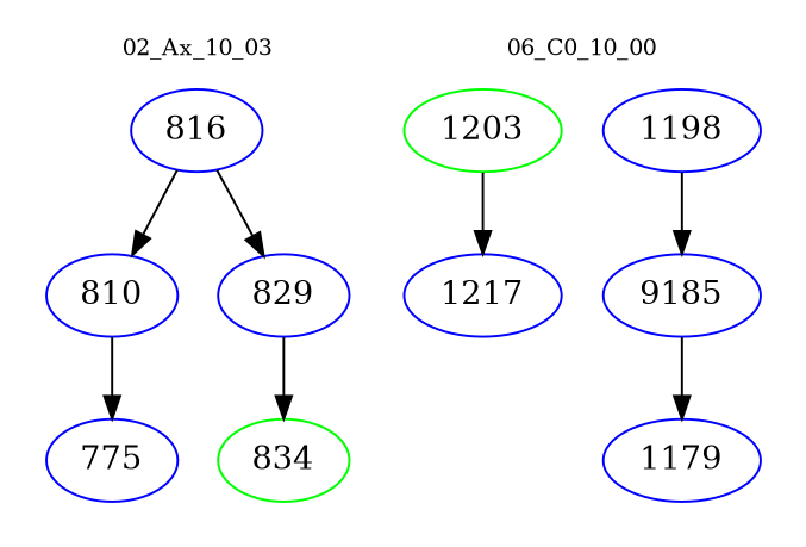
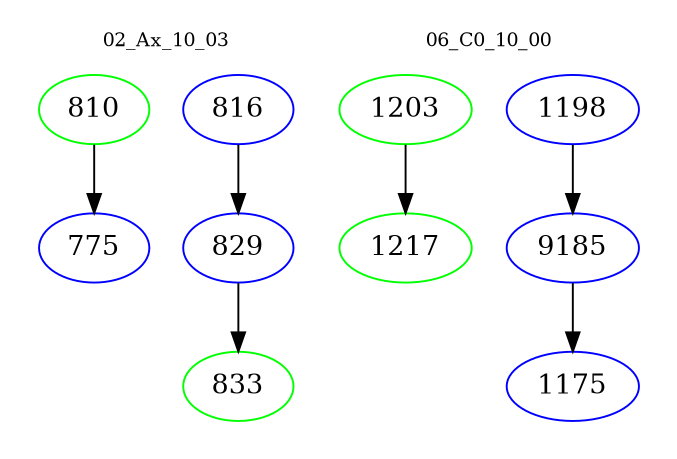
  digraph {
    node [color=blue]
    edge [color=black]
    n1 [label=816]
-   n2 [label=810]
+   n2 [color=green label=810]
    n3 [label=829]
    n4 [label=775]
-   n5 [color=green label=834]
+   n5 [color=green label=833]
    n6 [label=1198]
    n7 [label=9185]
    n8 [color=green label=1203]
-   n9 [label=1179]
-   n10 [label=1217]
+   n9 [label=1175]
+   n10 [color=green label=1217]
    subgraph cluster_1 {
      color=white
      fontsize=10
      label="02_Ax_10_03"
      n1
      n2
      n3
      n4
      n5
    }
    subgraph cluster_2 {
      color=white
      fontsize=10
      label="06_C0_10_00"
      n6
      n7
      n8
      n9
      n10
    }
-   n1 -> n2
    n1 -> n3
    n2 -> n4
    n3 -> n5
    n6 -> n7
    n7 -> n9
    n8 -> n10
  }
